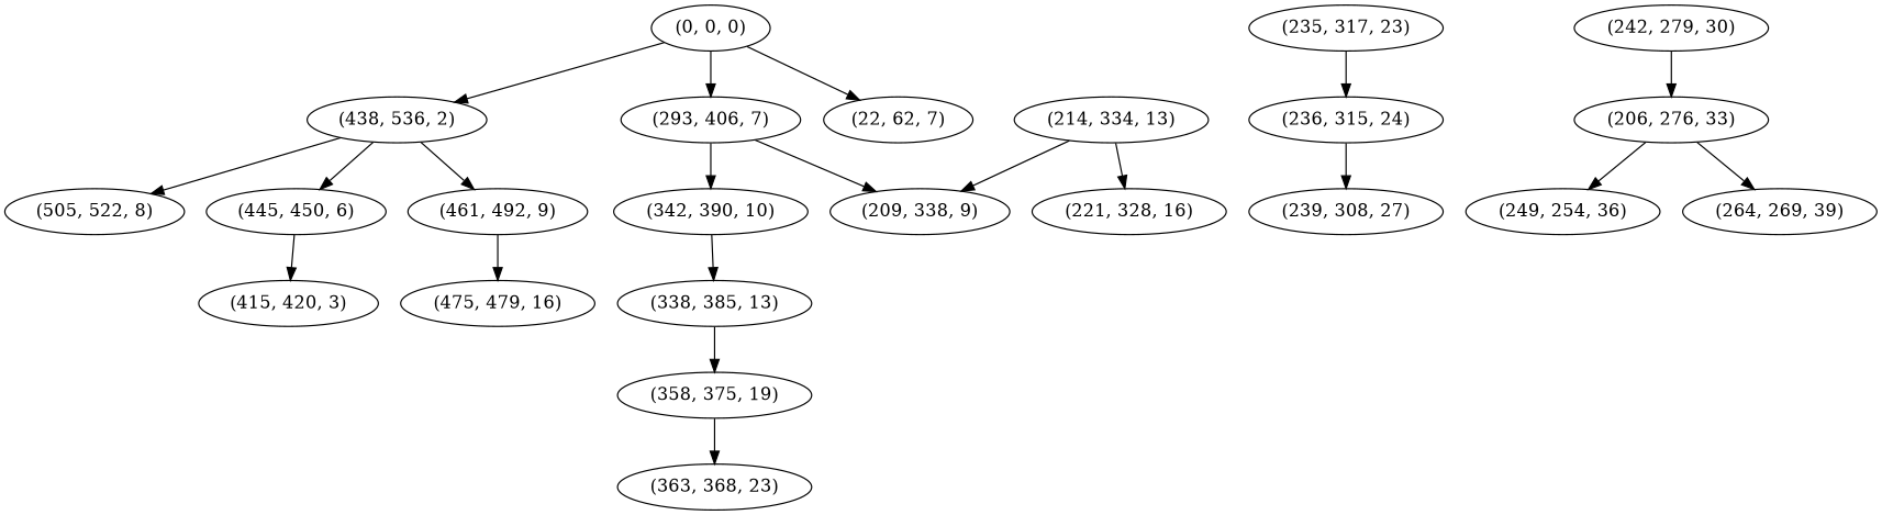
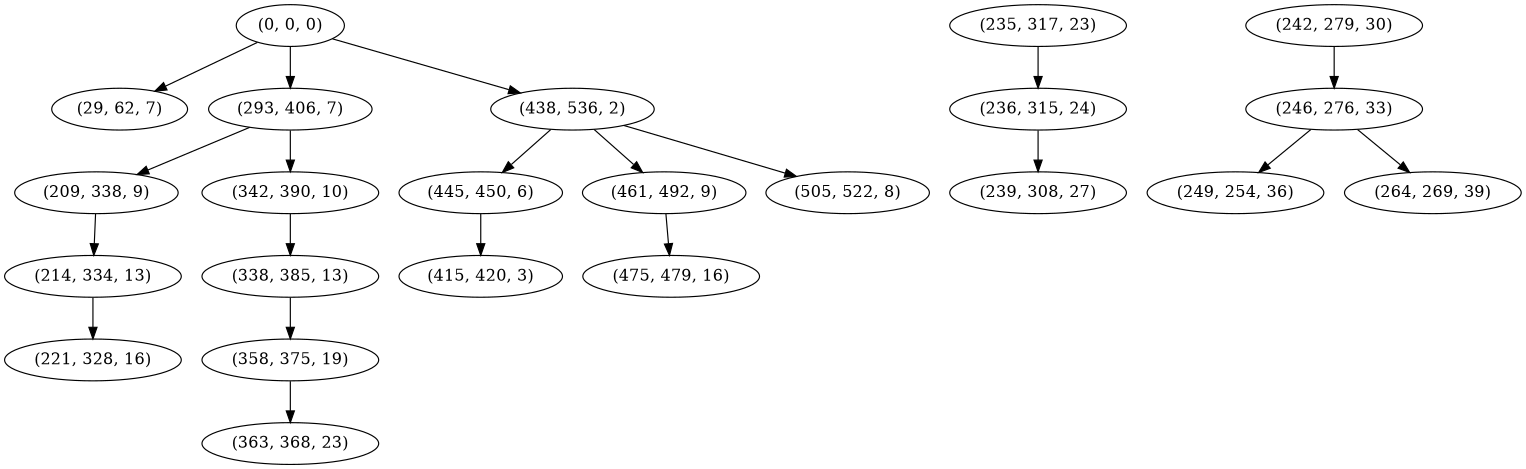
  digraph {
    "(0, 0, 0)"
-   "(22, 62, 7)"
+   "(22, 62, 7)" [label="(29, 62, 7)"]
    n3 [label="(293, 406, 7)"]
    "(438, 536, 2)"
    "(209, 338, 9)"
    "(342, 390, 10)"
    "(445, 450, 6)"
    "(461, 492, 9)"
    "(505, 522, 8)"
    "(214, 334, 13)"
    n11 [label="(338, 385, 13)"]
    "(221, 328, 16)"
    "(235, 317, 23)"
    "(236, 315, 24)"
    "(239, 308, 27)"
    "(242, 279, 30)"
-   "(246, 276, 33)" [label="(206, 276, 33)"]
+   "(246, 276, 33)"
    "(249, 254, 36)"
    "(264, 269, 39)"
    "(358, 375, 19)"
    "(363, 368, 23)"
    "(415, 420, 3)"
    "(475, 479, 16)"
    "(0, 0, 0)" -> "(22, 62, 7)"
    "(0, 0, 0)" -> n3
    "(0, 0, 0)" -> "(438, 536, 2)"
    n3 -> "(209, 338, 9)"
    n3 -> "(342, 390, 10)"
    "(438, 536, 2)" -> "(445, 450, 6)"
    "(438, 536, 2)" -> "(461, 492, 9)"
    "(438, 536, 2)" -> "(505, 522, 8)"
-   "(214, 334, 13)" -> "(209, 338, 9)"
+   "(209, 338, 9)" -> "(214, 334, 13)"
    "(342, 390, 10)" -> n11
    "(445, 450, 6)" -> "(415, 420, 3)"
    "(461, 492, 9)" -> "(475, 479, 16)"
    "(214, 334, 13)" -> "(221, 328, 16)"
    n11 -> "(358, 375, 19)"
    "(235, 317, 23)" -> "(236, 315, 24)"
    "(236, 315, 24)" -> "(239, 308, 27)"
    "(242, 279, 30)" -> "(246, 276, 33)"
    "(246, 276, 33)" -> "(249, 254, 36)"
    "(246, 276, 33)" -> "(264, 269, 39)"
    "(358, 375, 19)" -> "(363, 368, 23)"
  }
